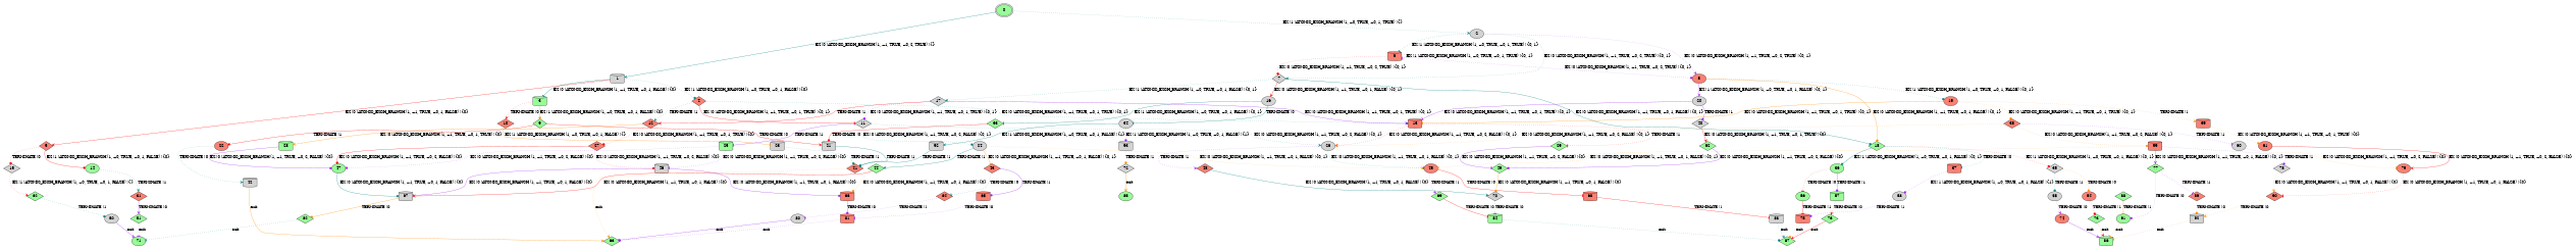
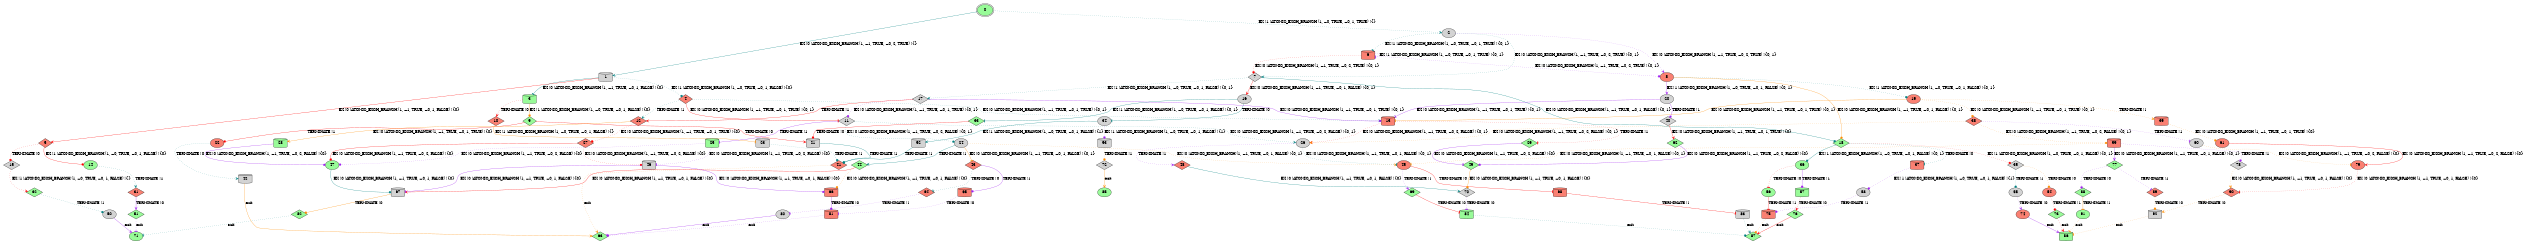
  digraph {
    node [fillcolor=palegreen shape=diamond style=filled]
    edge [arrowhead=dot color=purple style=dotted]
    0 [peripheries=2 shape=ellipse]
    1 [fillcolor=lightgrey shape=cylinder]
    2 [fillcolor=lightgrey shape=ellipse]
    3 [shape=cylinder]
    4 [fillcolor=salmon]
    5 [fillcolor=salmon]
    6 [fillcolor=salmon shape=cylinder]
    7 [fillcolor=lightgrey]
    8 [fillcolor=salmon shape=ellipse]
    9
    10 [fillcolor=salmon]
    11 [fillcolor=lightgrey]
    12 [fillcolor=salmon]
    13 [fillcolor=salmon shape=cylinder]
    14 [shape=ellipse]
    15 [fillcolor=lightgrey]
    16 [fillcolor=lightgrey shape=ellipse]
    17 [fillcolor=lightgrey]
    18
    19 [fillcolor=salmon shape=ellipse]
    20 [fillcolor=lightgrey shape=ellipse]
    21 [fillcolor=lightgrey shape=cylinder]
    22 [fillcolor=salmon shape=ellipse]
    23 [fillcolor=lightgrey shape=cylinder]
    24 [fillcolor=lightgrey shape=ellipse]
    25 [shape=cylinder]
    26 [fillcolor=lightgrey shape=ellipse]
    27 [fillcolor=salmon]
    28 [shape=cylinder]
    29
    31 [fillcolor=salmon]
    32
    33
    34 [fillcolor=lightgrey shape=ellipse]
    35 [fillcolor=lightgrey]
    36 [shape=ellipse]
    37 [fillcolor=salmon shape=cylinder]
    38 [fillcolor=salmon]
    39 [fillcolor=salmon shape=cylinder]
    40 [fillcolor=lightgrey]
    41 [fillcolor=salmon]
    42 [fillcolor=lightgrey shape=cylinder]
    43 [fillcolor=salmon]
    44
    45 [fillcolor=salmon shape=ellipse]
    46 [fillcolor=lightgrey shape=cylinder]
    47 [shape=ellipse]
    48 [fillcolor=salmon]
    49
    51
    50 [fillcolor=lightgrey shape=ellipse]
    52 [fillcolor=lightgrey shape=cylinder]
    53 [fillcolor=lightgrey shape=cylinder]
    54 [fillcolor=salmon shape=ellipse]
    55 [fillcolor=lightgrey shape=ellipse]
    56 [shape=ellipse]
    57 [shape=cylinder]
    58 [fillcolor=lightgrey shape=ellipse]
    59 [fillcolor=salmon shape=cylinder]
    60 [fillcolor=lightgrey shape=ellipse]
    61 [fillcolor=salmon shape=ellipse]
    62
    63
    64 [fillcolor=salmon]
    65 [fillcolor=salmon shape=cylinder]
    66 [fillcolor=salmon shape=cylinder]
    67 [fillcolor=lightgrey shape=cylinder]
    68 [fillcolor=salmon shape=cylinder]
    69
    70 [fillcolor=lightgrey]
    71 [shape=ellipse]
    72 [fillcolor=lightgrey]
    73
    74 [fillcolor=salmon shape=ellipse]
    75 [fillcolor=salmon shape=cylinder]
    76
    77
    78 [fillcolor=lightgrey]
    79 [fillcolor=salmon shape=ellipse]
    80 [fillcolor=lightgrey shape=ellipse]
    81 [fillcolor=salmon shape=cylinder]
    82
    83 [fillcolor=lightgrey shape=cylinder]
    84 [shape=cylinder]
    85 [shape=ellipse]
    86 [shape=cylinder]
    87
    88
    89 [fillcolor=salmon]
    90 [fillcolor=salmon]
    91 [shape=ellipse]
    92 [fillcolor=lightgrey shape=cylinder]
    0 -> 1 [arrowhead=vee color=teal label="EX !0 !ATOMIC_EXCH_BRANCH (1, +1, TRUE, +0, 2, TRUE) !{}" style=solid]
    0 -> 2 [arrowhead=vee color=teal label="EX !1 !ATOMIC_EXCH_BRANCH (1, +0, TRUE, +0, 1, TRUE) !{}"]
    1 -> 3 [arrowhead=tee color=teal label="EX !0 !ATOMIC_EXCH_BRANCH (1, +1, TRUE, +0, 1, FALSE) !{0}" style=solid]
    1 -> 4 [color=teal label="EX !1 !ATOMIC_EXCH_BRANCH (1, +0, TRUE, +0, 1, FALSE) !{0}"]
    1 -> 5 [arrowhead=vee color=red label="EX !0 !ATOMIC_EXCH_BRANCH (1, +1, TRUE, +0, 1, FALSE) !{0}" style=solid]
    2 -> 6 [arrowhead=tee color=teal label="EX !1 !ATOMIC_EXCH_BRANCH (1, +0, TRUE, +0, 1, TRUE) !{0, 1}"]
    2 -> 7 [arrowhead=vee color=teal label="EX !0 !ATOMIC_EXCH_BRANCH (1, +1, TRUE, +0, 2, TRUE) !{0, 1}"]
    2 -> 8 [arrowhead=vee label="EX !0 !ATOMIC_EXCH_BRANCH (1, +1, TRUE, +0, 2, TRUE) !{0, 1}"]
    3 -> 9 [color=darkorange label="EX !1 !ATOMIC_EXCH_BRANCH (1, +0, TRUE, +0, 1, FALSE) !{0}" style=solid]
    3 -> 10 [arrowhead=vee color=red label="TERMINATE !0"]
    4 -> 11 [arrowhead=tee color=red label="EX !0 !ATOMIC_EXCH_BRANCH (1, +1, TRUE, +0, 1, TRUE) !{0, 1}" style=solid]
    4 -> 12 [arrowhead=vee color=teal label="TERMINATE !1"]
    4 -> 13 [arrowhead=vee color=teal label="EX !0 !ATOMIC_EXCH_BRANCH (1, +1, TRUE, +0, 1, TRUE) !{0, 1}"]
    5 -> 14 [color=red label="EX !1 !ATOMIC_EXCH_BRANCH (1, +0, TRUE, +0, 1, FALSE) !{0}" style=solid]
    5 -> 15 [color=red label="TERMINATE !0"]
    6 -> 6 [arrowhead=tee label="EX !1 !ATOMIC_EXCH_BRANCH (1, +0, TRUE, +0, 1, TRUE) !{0, 1}"]
    6 -> 7 [color=red label="EX !0 !ATOMIC_EXCH_BRANCH (1, +1, TRUE, +0, 2, TRUE) !{0, 1}"]
    6 -> 8 [label="EX !0 !ATOMIC_EXCH_BRANCH (1, +1, TRUE, +0, 2, TRUE) !{0, 1}"]
    7 -> 16 [arrowhead=vee color=red label="EX !0 !ATOMIC_EXCH_BRANCH (1, +1, TRUE, +0, 1, FALSE) !{0, 1}" style=solid]
    7 -> 17 [arrowhead=vee color=teal label="EX !1 !ATOMIC_EXCH_BRANCH (1, +0, TRUE, +0, 1, FALSE) !{0, 1}"]
    7 -> 18 [color=teal label="EX !0 !ATOMIC_EXCH_BRANCH (1, +1, TRUE, +0, 1, FALSE) !{0, 1}" style=solid]
    8 -> 18 [color=darkorange label="EX !0 !ATOMIC_EXCH_BRANCH (1, +1, TRUE, +0, 1, FALSE) !{0, 1}" style=solid]
    8 -> 19 [color=teal label="EX !1 !ATOMIC_EXCH_BRANCH (1, +0, TRUE, +0, 1, FALSE) !{0, 1}"]
    8 -> 20 [arrowhead=vee label="EX !1 !ATOMIC_EXCH_BRANCH (1, +0, TRUE, +0, 1, FALSE) !{0, 1}" style=solid]
    9 -> 21 [arrowhead=vee color=red label="TERMINATE !0" style=solid]
    9 -> 22 [color=red label="TERMINATE !1" style=solid]
    10 -> 23 [arrowhead=tee color=darkorange label="EX !1 !ATOMIC_EXCH_BRANCH (1, +0, TRUE, +0, 1, FALSE) !{}" style=solid]
    11 -> 24 [color=teal label="EX !0 !ATOMIC_EXCH_BRANCH (1, +1, TRUE, +0, 2, FALSE) !{0, 1}"]
    11 -> 25 [arrowhead=tee label="TERMINATE !1" style=solid]
    11 -> 26 [arrowhead=vee color=teal label="EX !0 !ATOMIC_EXCH_BRANCH (1, +1, TRUE, +0, 2, FALSE) !{0, 1}"]
    12 -> 27 [color=red label="EX !0 !ATOMIC_EXCH_BRANCH (1, +1, TRUE, +0, 1, TRUE) !{0}"]
    12 -> 28 [arrowhead=vee color=darkorange label="EX !0 !ATOMIC_EXCH_BRANCH (1, +1, TRUE, +0, 1, TRUE) !{0}" style=solid]
    13 -> 26 [arrowhead=vee color=red label="EX !0 !ATOMIC_EXCH_BRANCH (1, +1, TRUE, +0, 2, FALSE) !{0, 1}"]
    13 -> 29 [arrowhead=tee color=red label="TERMINATE !1"]
    14 -> 31 [arrowhead=vee color=teal label="TERMINATE !1"]
    15 -> 32 [arrowhead=vee color=red label="EX !1 !ATOMIC_EXCH_BRANCH (1, +0, TRUE, +0, 1, FALSE) !{}"]
    16 -> 33 [arrowhead=tee color=teal label="EX !1 !ATOMIC_EXCH_BRANCH (1, +0, TRUE, +0, 1, FALSE) !{0, 1}" style=solid]
    16 -> 34 [arrowhead=tee color=teal label="TERMINATE !0" style=solid]
    17 -> 11 [label="EX !0 !ATOMIC_EXCH_BRANCH (1, +1, TRUE, +0, 1, TRUE) !{0, 1}"]
    17 -> 12 [arrowhead=vee color=red label="TERMINATE !1" style=solid]
    17 -> 13 [label="EX !0 !ATOMIC_EXCH_BRANCH (1, +1, TRUE, +0, 1, TRUE) !{0, 1}" style=solid]
    18 -> 35 [color=red label="EX !1 !ATOMIC_EXCH_BRANCH (1, +0, TRUE, +0, 1, FALSE) !{0, 1}"]
    18 -> 36 [color=teal label="EX !1 !ATOMIC_EXCH_BRANCH (1, +0, TRUE, +0, 1, FALSE) !{0, 1}" style=solid]
    18 -> 37 [arrowhead=tee color=teal label="TERMINATE !0"]
    19 -> 13 [arrowhead=tee color=darkorange label="EX !0 !ATOMIC_EXCH_BRANCH (1, +1, TRUE, +0, 1, TRUE) !{0, 1}" style=solid]
    19 -> 38 [color=darkorange label="EX !0 !ATOMIC_EXCH_BRANCH (1, +1, TRUE, +0, 1, TRUE) !{0, 1}"]
    19 -> 39 [arrowhead=vee color=darkorange label="TERMINATE !1"]
    20 -> 13 [arrowhead=tee label="EX !0 !ATOMIC_EXCH_BRANCH (1, +1, TRUE, +0, 1, TRUE) !{0, 1}" style=solid]
    20 -> 40 [label="TERMINATE !1" style=solid]
    21 -> 41 [color=teal label="TERMINATE !1" style=solid]
    22 -> 42 [arrowhead=vee color=teal label="TERMINATE !0"]
    23 -> 41 [color=teal label="TERMINATE !1"]
    24 -> 43 [arrowhead=tee color=darkorange label="EX !0 !ATOMIC_EXCH_BRANCH (1, +1, TRUE, +0, 1, FALSE) !{0, 1}" style=solid]
    24 -> 44 [arrowhead=vee color=teal label="TERMINATE !1" style=solid]
    24 -> 45 [arrowhead=vee color=darkorange label="EX !0 !ATOMIC_EXCH_BRANCH (1, +1, TRUE, +0, 1, FALSE) !{0, 1}"]
    25 -> 46 [arrowhead=tee label="EX !0 !ATOMIC_EXCH_BRANCH (1, +1, TRUE, +0, 2, FALSE) !{0}"]
    25 -> 47 [label="EX !0 !ATOMIC_EXCH_BRANCH (1, +1, TRUE, +0, 2, FALSE) !{0}"]
    26 -> 45 [arrowhead=tee color=teal label="EX !0 !ATOMIC_EXCH_BRANCH (1, +1, TRUE, +0, 1, FALSE) !{0, 1}"]
    26 -> 48 [arrowhead=vee label="TERMINATE !1"]
    27 -> 46 [color=red label="EX !0 !ATOMIC_EXCH_BRANCH (1, +1, TRUE, +0, 2, FALSE) !{0}"]
    27 -> 47 [color=red label="EX !0 !ATOMIC_EXCH_BRANCH (1, +1, TRUE, +0, 2, FALSE) !{0}" style=solid]
    28 -> 47 [label="EX !0 !ATOMIC_EXCH_BRANCH (1, +1, TRUE, +0, 2, FALSE) !{0}" style=solid]
    29 -> 49 [arrowhead=tee label="EX !0 !ATOMIC_EXCH_BRANCH (1, +1, TRUE, +0, 2, FALSE) !{0}" style=solid]
    31 -> 51 [arrowhead=vee label="TERMINATE !0" style=solid]
    32 -> 50 [color=teal label="TERMINATE !1"]
    33 -> 21 [color=red label="TERMINATE !0" style=solid]
    34 -> 52 [arrowhead=vee color=teal label="EX !1 !ATOMIC_EXCH_BRANCH (1, +0, TRUE, +0, 1, FALSE) !{1}" style=solid]
    34 -> 53 [label="EX !1 !ATOMIC_EXCH_BRANCH (1, +0, TRUE, +0, 1, FALSE) !{1}"]
    35 -> 54 [color=darkorange label="TERMINATE !0"]
    35 -> 55 [color=teal label="TERMINATE !1"]
    36 -> 56 [arrowhead=tee color=red label="TERMINATE !0"]
    36 -> 57 [label="TERMINATE !1" style=solid]
    37 -> 58 [label="EX !1 !ATOMIC_EXCH_BRANCH (1, +0, TRUE, +0, 1, FALSE) !{1}"]
    38 -> 26 [arrowhead=vee color=darkorange label="EX !0 !ATOMIC_EXCH_BRANCH (1, +1, TRUE, +0, 2, FALSE) !{0, 1}"]
    38 -> 59 [color=darkorange label="EX !0 !ATOMIC_EXCH_BRANCH (1, +1, TRUE, +0, 2, FALSE) !{0, 1}"]
    38 -> 60 [arrowhead=tee label="TERMINATE !1"]
    39 -> 61 [color=darkorange label="EX !0 !ATOMIC_EXCH_BRANCH (1, +1, TRUE, +0, 1, TRUE) !{0}"]
    40 -> 62 [arrowhead=vee color=red label="EX !0 !ATOMIC_EXCH_BRANCH (1, +1, TRUE, +0, 1, TRUE) !{0}" style=solid]
    41 -> 63 [arrowhead=vee color=darkorange label=exit]
    42 -> 63 [arrowhead=vee color=darkorange label=exit style=solid]
    43 -> 64 [arrowhead=tee color=teal label="TERMINATE !0"]
    43 -> 65 [label="TERMINATE !1" style=solid]
    44 -> 66 [color=darkorange label="EX !0 !ATOMIC_EXCH_BRANCH (1, +1, TRUE, +0, 1, FALSE) !{0}"]
    44 -> 67 [arrowhead=vee color=red label="EX !0 !ATOMIC_EXCH_BRANCH (1, +1, TRUE, +0, 1, FALSE) !{0}" style=solid]
    45 -> 68 [arrowhead=tee color=red label="TERMINATE !0" style=solid]
    45 -> 69 [arrowhead=vee label="TERMINATE !1"]
    46 -> 66 [label="EX !0 !ATOMIC_EXCH_BRANCH (1, +1, TRUE, +0, 1, FALSE) !{0}" style=solid]
    46 -> 67 [arrowhead=tee label="EX !0 !ATOMIC_EXCH_BRANCH (1, +1, TRUE, +0, 1, FALSE) !{0}" style=solid]
    47 -> 67 [color=teal label="EX !0 !ATOMIC_EXCH_BRANCH (1, +1, TRUE, +0, 1, FALSE) !{0}" style=solid]
    48 -> 70 [arrowhead=vee color=teal label="EX !0 !ATOMIC_EXCH_BRANCH (1, +1, TRUE, +0, 1, FALSE) !{0}" style=solid]
    49 -> 70 [color=darkorange label="EX !0 !ATOMIC_EXCH_BRANCH (1, +1, TRUE, +0, 1, FALSE) !{0}" style=solid]
    51 -> 71 [arrowhead=tee label=exit]
    50 -> 71 [arrowhead=vee label=exit style=solid]
    52 -> 41 [color=teal label="TERMINATE !1" style=solid]
    53 -> 72 [color=darkorange label="TERMINATE !1"]
    54 -> 73 [color=red label="TERMINATE !1"]
    55 -> 74 [arrowhead=vee label="TERMINATE !0"]
    56 -> 75 [arrowhead=tee color=red label="TERMINATE !1" style=solid]
    57 -> 76 [arrowhead=vee color=red label="TERMINATE !0"]
    58 -> 75 [label="TERMINATE !1"]
    59 -> 45 [arrowhead=tee color=darkorange label="EX !0 !ATOMIC_EXCH_BRANCH (1, +1, TRUE, +0, 1, FALSE) !{0, 1}"]
    59 -> 77 [arrowhead=vee label="EX !0 !ATOMIC_EXCH_BRANCH (1, +1, TRUE, +0, 1, FALSE) !{0, 1}" style=solid]
    59 -> 78 [label="TERMINATE !1"]
    60 -> 79 [arrowhead=tee color=darkorange label="EX !0 !ATOMIC_EXCH_BRANCH (1, +1, TRUE, +0, 2, FALSE) !{0}"]
    61 -> 79 [arrowhead=vee color=red label="EX !0 !ATOMIC_EXCH_BRANCH (1, +1, TRUE, +0, 2, FALSE) !{0}" style=solid]
    62 -> 49 [label="EX !0 !ATOMIC_EXCH_BRANCH (1, +1, TRUE, +0, 2, FALSE) !{0}" style=solid]
    64 -> 80 [arrowhead=tee label="TERMINATE !1"]
    65 -> 81 [arrowhead=tee label="TERMINATE !0"]
    66 -> 81 [label="TERMINATE !0" style=solid]
    67 -> 82 [color=darkorange label="TERMINATE !0" style=solid]
    68 -> 83 [arrowhead=tee color=red label="TERMINATE !1" style=solid]
    69 -> 84 [arrowhead=tee color=red label="TERMINATE !0" style=solid]
    70 -> 84 [arrowhead=tee label="TERMINATE !0"]
    72 -> 85 [arrowhead=vee color=darkorange label=exit style=solid]
    73 -> 86 [arrowhead=vee color=red label=exit]
    74 -> 86 [arrowhead=vee label=exit style=solid]
    75 -> 87 [color=darkorange label=exit]
    76 -> 87 [arrowhead=vee color=red label=exit style=solid]
-   77 -> 91 [label="TERMINATE !0"]
+   77 -> 88 [label="TERMINATE !0"]
    77 -> 89 [arrowhead=tee label="TERMINATE !1"]
    78 -> 90 [arrowhead=vee color=darkorange label="EX !0 !ATOMIC_EXCH_BRANCH (1, +1, TRUE, +0, 1, FALSE) !{0}"]
    79 -> 90 [arrowhead=tee color=red label="EX !0 !ATOMIC_EXCH_BRANCH (1, +1, TRUE, +0, 1, FALSE) !{0}"]
    80 -> 63 [arrowhead=tee label=exit style=solid]
    81 -> 63 [label=exit]
    82 -> 71 [arrowhead=tee color=teal label=exit]
    83 -> 87 [arrowhead=vee color=teal label=exit]
    84 -> 87 [color=teal label=exit]
    88 -> 91 [arrowhead=tee color=darkorange label="TERMINATE !1" style=solid]
    89 -> 92 [color=darkorange label="TERMINATE !0"]
    90 -> 92 [arrowhead=vee color=darkorange label="TERMINATE !0"]
    91 -> 86 [arrowhead=tee color=darkorange label=exit]
    92 -> 86 [arrowhead=tee color=darkorange label=exit]
  }
